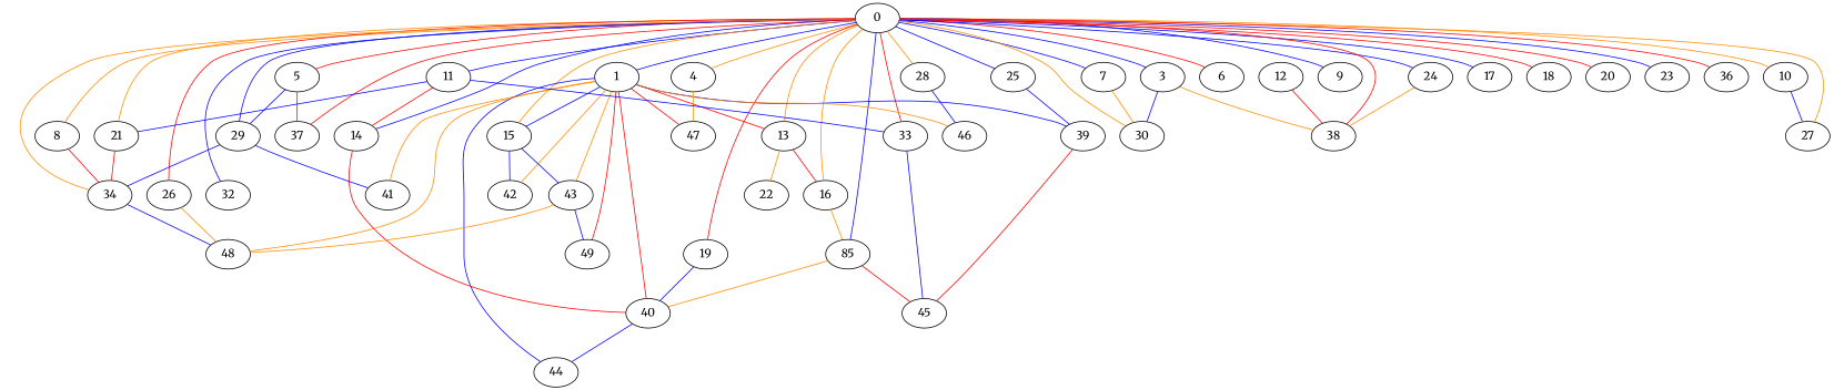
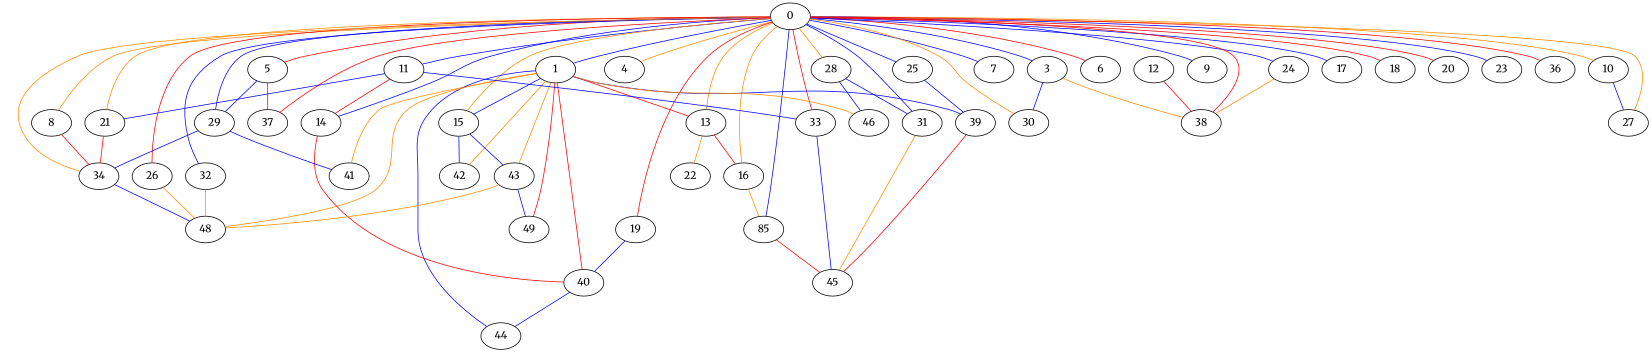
  graph {
    fontname=Merriweather
    node [fontname=Merriweather]
    edge [color=blue fontname=Merriweather]
    0
    1
    3
    4
    5
    6
    7
    8
    9
    10
    11
    13
    14
    15
    16
    17
    18
    19
    20
    21
    23
    24
    25
    26
    27
    28
    29
    30
+   31
    32
    33
    34
    n33 [label=85]
    36
    37
    38
    39
    40
    41
    42
    43
    44
    46
-   47
    48
    49
    12
    22
    45
    0 -- 1
    0 -- 3
    0 -- 4 [color=darkorange]
    0 -- 5 [color=red]
    0 -- 6 [color=red]
    0 -- 7
    0 -- 8 [color=darkorange]
    0 -- 9
    0 -- 10 [color=darkorange]
    0 -- 11
    0 -- 13 [color=darkorange]
    0 -- 14
    0 -- 15 [color=darkorange]
    0 -- 16 [color=darkorange]
    0 -- 17
    0 -- 18 [color=red]
    0 -- 19 [color=red]
    0 -- 20 [color=red]
    0 -- 21 [color=darkorange]
    0 -- 23
    0 -- 24
    0 -- 25
    0 -- 26 [color=red]
    0 -- 27 [color=darkorange]
    0 -- 28 [color=darkorange]
    0 -- 29
    0 -- 30 [color=darkorange]
+   0 -- 31
    0 -- 32
    0 -- 33 [color=red]
    0 -- 34 [color=darkorange]
    0 -- n33
    0 -- 36 [color=red]
    0 -- 37 [color=red]
    0 -- 38 [color=red]
    1 -- 13 [color=red]
    1 -- 15
    1 -- 39
    1 -- 40 [color=red]
    1 -- 41 [color=darkorange]
    1 -- 42 [color=darkorange]
    1 -- 43 [color=darkorange]
    1 -- 44
    1 -- 46 [color=darkorange]
-   1 -- 47 [color=red]
    1 -- 48 [color=darkorange]
    1 -- 49 [color=red]
    3 -- 30
    3 -- 38 [color=darkorange]
-   4 -- 47 [color=darkorange]
    5 -- 29
    5 -- 37 [color=red]
-   7 -- 30 [color=darkorange]
    8 -- 34 [color=red]
    10 -- 27
    11 -- 14 [color=red]
    11 -- 21
    11 -- 33
    13 -- 16 [color=red]
    13 -- 22 [color=darkorange]
    14 -- 40 [color=red]
    15 -- 42
    15 -- 43
    16 -- n33 [color=darkorange]
    19 -- 40
    21 -- 34 [color=red]
    24 -- 38 [color=darkorange]
    25 -- 39
    26 -- 48 [color=darkorange]
+   28 -- 31
    28 -- 46
    29 -- 34
    29 -- 41
+   31 -- 45 [color=darkorange]
+   32 -- 48 [color=darkorange]
    33 -- 45
    34 -- 48
-   n33 -- 40 [color=darkorange]
    n33 -- 45 [color=red]
    39 -- 45 [color=red]
    40 -- 44
    43 -- 48 [color=darkorange]
    43 -- 49
    12 -- 38 [color=red]
  }
